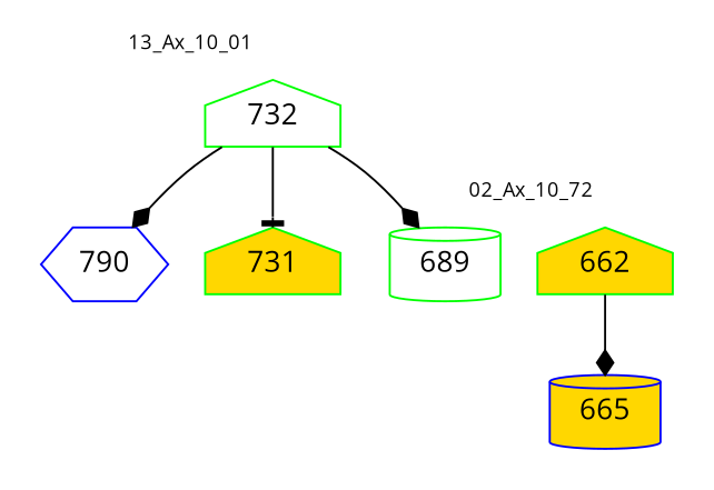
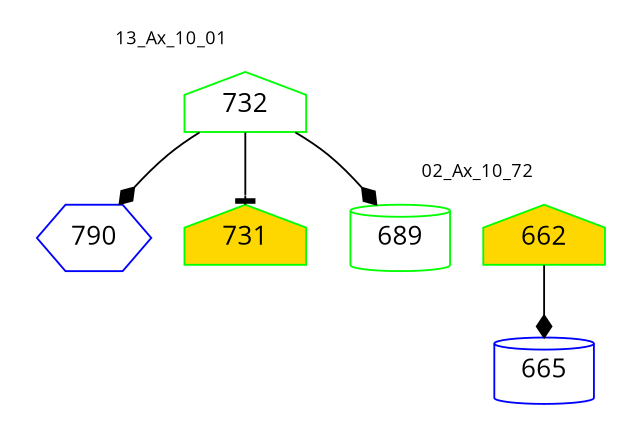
  digraph {
    fontname="Open Sans"
    node [color=green fillcolor=white fontname="Open Sans" shape=house style=filled]
    edge [arrowhead=diamond color=black fontname="Open Sans"]
    n1 [fillcolor=gold label=662]
-   n2 [color=blue fillcolor=gold label=665 shape=cylinder]
+   n2 [color=blue label=665 shape=cylinder]
    n3 [label=689 shape=cylinder]
    n4 [label=732]
    n5 [color=blue label=790 shape=hexagon]
    n6 [fillcolor=gold label=731]
    subgraph cluster_1 {
      color=white
      fontsize=10
      label="02_Ax_10_72"
      n1
      n2
      n3
    }
    subgraph cluster_2 {
      color=white
      fontsize=10
      label="13_Ax_10_01"
      n4
      n5
      n6
    }
    n1 -> n2
    n4 -> n3
    n4 -> n5
    n4 -> n6 [arrowhead=tee]
  }
